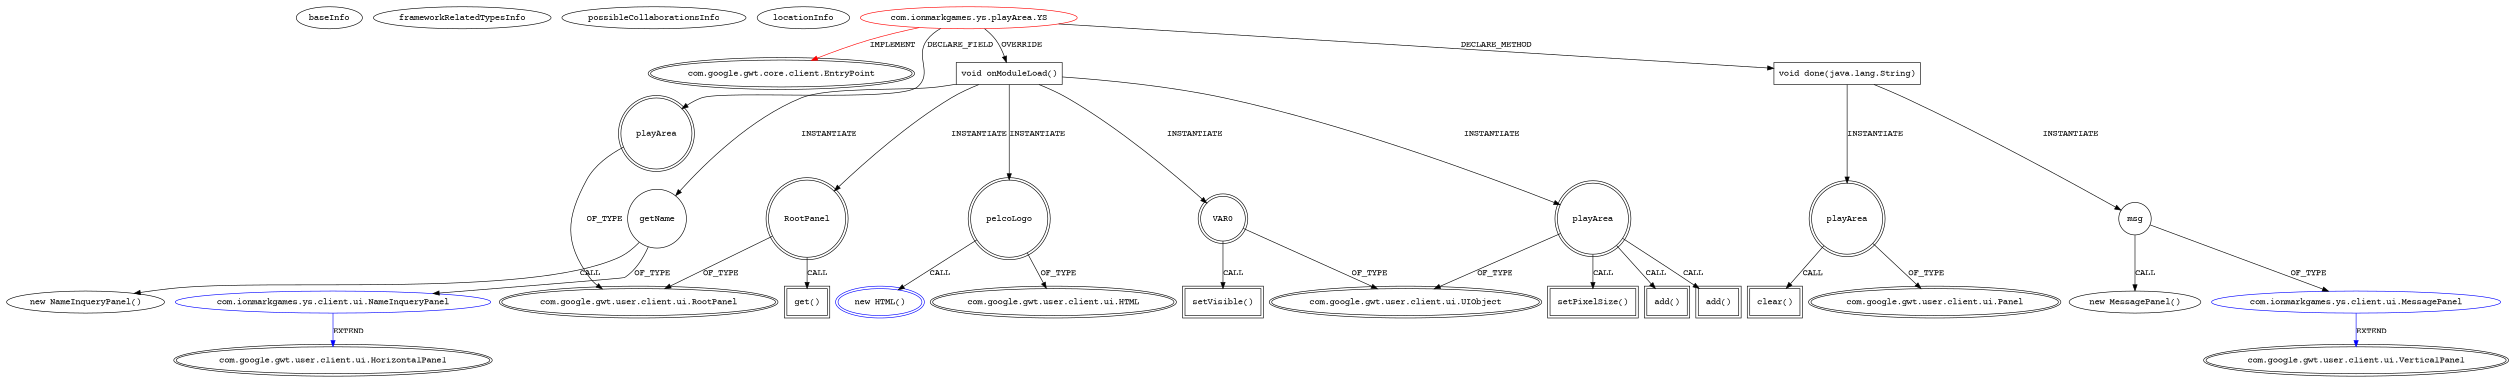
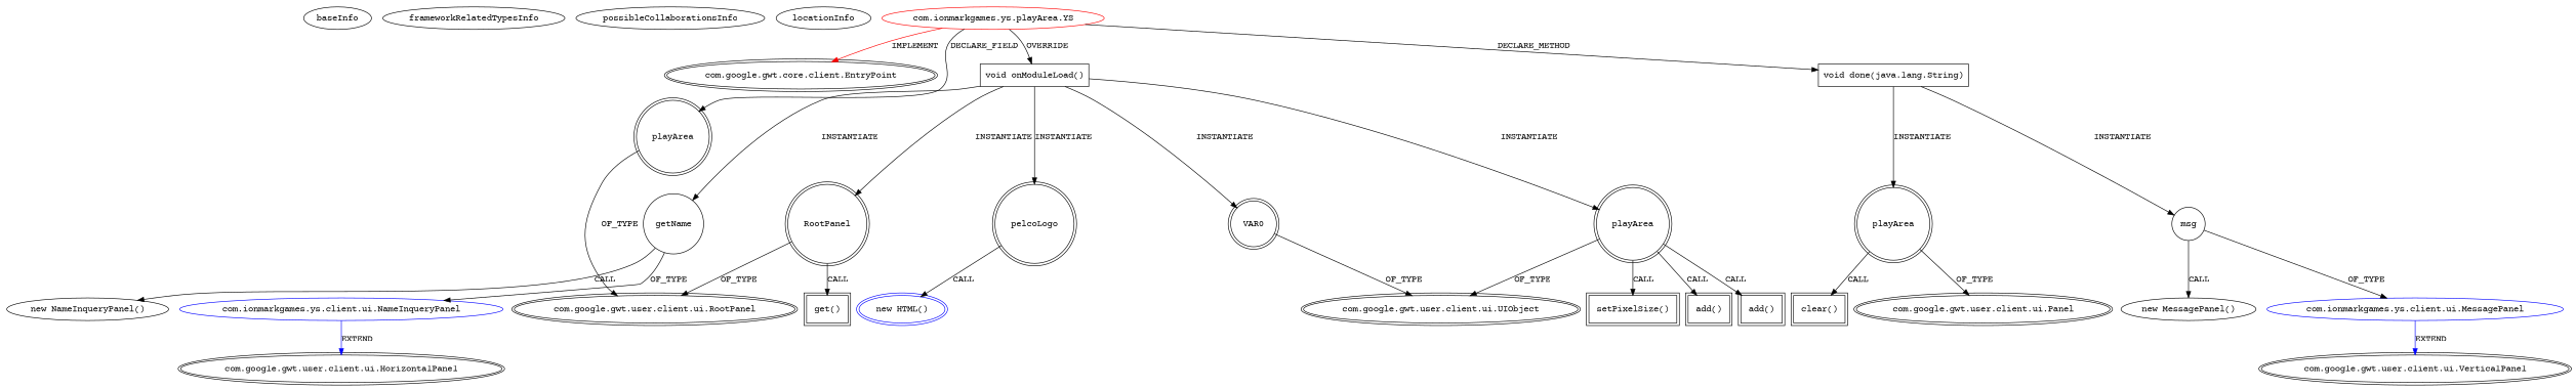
  digraph {
    fontname="Courier Prime"
    node [fontname="Courier Prime" isFrameworkType=true vertexType=VARIABLE_EXPRESION peripheries=2]
    edge [fontname="Courier Prime"]
    baseInfo [category=extension_graph graphId=4689 isAnonymous=false possibleRelation=true isFrameworkType="" vertexType="" peripheries=""]
    frameworkRelatedTypesInfo [0="com.google.gwt.core.client.EntryPoint" isFrameworkType="" vertexType="" peripheries=""]
    possibleCollaborationsInfo [0="4689~OVERRIDING_METHOD_DECLARATION-INSTANTIATION-~com.google.gwt.core.client.EntryPoint ~com.google.gwt.user.client.ui.HorizontalPanel ~false~false" 1="4689~CLIENT_METHOD_DECLARATION-INSTANTIATION-~com.google.gwt.core.client.EntryPoint ~com.google.gwt.user.client.ui.VerticalPanel ~false~false" isFrameworkType="" vertexType="" peripheries=""]
    locationInfo [contextSignature=YS filePath="/xephoid-YS/YS-master/src/com/ionmarkgames/ys/client/YS.java" graphId=4689 projectName="xephoid-YS" isFrameworkType="" vertexType="" peripheries=""]
    n5 [color=red isFrameworkType=false label="com.ionmarkgames.ys.playArea.YS" vertexType=ROOT_CLIENT_CLASS_DECLARATION peripheries=""]
    n6 [label="com.google.gwt.core.client.EntryPoint" vertexType=FRAMEWORK_INTERFACE_TYPE]
    n7 [label=playArea shape=circle vertexType=FIELD_DECLARATION]
    n8 [isFrameworkType=false label="void onModuleLoad()" shape=box vertexType=OVERRIDING_METHOD_DECLARATION peripheries=""]
    n9 [isFrameworkType=false label="void done(java.lang.String)" shape=box vertexType=CLIENT_METHOD_DECLARATION peripheries=""]
    n10 [label="com.google.gwt.user.client.ui.RootPanel" vertexType=FRAMEWORK_CLASS_TYPE]
    n11 [label=VAR0 shape=circle]
    n12 [label=RootPanel shape=circle]
    n13 [label=playArea shape=circle]
    n14 [isFrameworkType=false label=getName shape=circle peripheries=""]
    n15 [label=pelcoLogo shape=circle]
    n16 [label=playArea shape=circle]
    n17 [isFrameworkType=false label=msg shape=circle peripheries=""]
    n18 [label="com.google.gwt.user.client.ui.UIObject" vertexType=FRAMEWORK_CLASS_TYPE]
-   n19 [label="setVisible()" shape=box vertexType=INSIDE_CALL]
    n20 [label="get()" shape=box vertexType=INSIDE_CALL]
    n21 [label="setPixelSize()" shape=box vertexType=INSIDE_CALL]
    n22 [label="add()" shape=box vertexType=INSIDE_CALL]
    n23 [label="add()" shape=box vertexType=INSIDE_CALL]
    n24 [color=blue isFrameworkType=false label="com.ionmarkgames.ys.client.ui.NameInqueryPanel" vertexType=REFERENCE_CLIENT_CLASS_DECLARATION peripheries=""]
    n25 [isFrameworkType=false label="new NameInqueryPanel()" vertexType=CONSTRUCTOR_CALL peripheries=""]
-   n26 [label="com.google.gwt.user.client.ui.HTML" vertexType=FRAMEWORK_CLASS_TYPE]
    n27 [color=blue label="new HTML()" vertexType=CONSTRUCTOR_CALL]
    n28 [label="com.google.gwt.user.client.ui.HorizontalPanel" vertexType=FRAMEWORK_CLASS_TYPE]
    n29 [label="com.google.gwt.user.client.ui.Panel" vertexType=FRAMEWORK_CLASS_TYPE]
    n30 [label="clear()" shape=box vertexType=INSIDE_CALL]
    n31 [color=blue isFrameworkType=false label="com.ionmarkgames.ys.client.ui.MessagePanel" vertexType=REFERENCE_CLIENT_CLASS_DECLARATION peripheries=""]
    n32 [isFrameworkType=false label="new MessagePanel()" vertexType=CONSTRUCTOR_CALL peripheries=""]
    n33 [label="com.google.gwt.user.client.ui.VerticalPanel" vertexType=FRAMEWORK_CLASS_TYPE]
    n5 -> n6 [color=red label=IMPLEMENT]
    n5 -> n7 [label=DECLARE_FIELD]
    n5 -> n8 [label=OVERRIDE]
    n5 -> n9 [label=DECLARE_METHOD]
    n7 -> n10 [label=OF_TYPE]
    n8 -> n11 [label=INSTANTIATE]
    n8 -> n12 [label=INSTANTIATE]
    n8 -> n13 [label=INSTANTIATE]
    n8 -> n14 [label=INSTANTIATE]
    n8 -> n15 [label=INSTANTIATE]
    n9 -> n16 [label=INSTANTIATE]
    n9 -> n17 [label=INSTANTIATE]
    n11 -> n18 [label=OF_TYPE]
-   n11 -> n19 [label=CALL]
    n12 -> n10 [label=OF_TYPE]
    n12 -> n20 [label=CALL]
    n13 -> n18 [label=OF_TYPE]
    n13 -> n21 [label=CALL]
    n13 -> n22 [label=CALL]
    n13 -> n23 [label=CALL]
    n14 -> n24 [label=OF_TYPE]
    n14 -> n25 [label=CALL]
-   n15 -> n26 [label=OF_TYPE]
    n15 -> n27 [label=CALL]
    n16 -> n29 [label=OF_TYPE]
    n16 -> n30 [label=CALL]
    n17 -> n31 [label=OF_TYPE]
    n17 -> n32 [label=CALL]
    n24 -> n28 [color=blue label=EXTEND]
    n31 -> n33 [color=blue label=EXTEND]
  }
